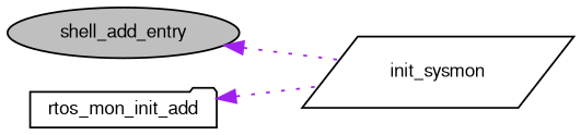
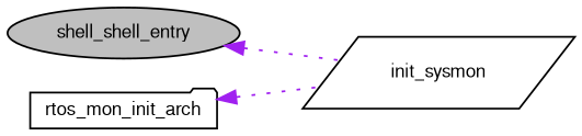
  digraph {
    rankdir=LR
    node [color=black fillcolor=white fontname=FreeSans fontsize=10 style=filled]
    edge [color=purple dir=back fontname=FreeSans fontsize=10 labelfontname=FreeSans labelfontsize=10 style=dotted]
-   n1 [fillcolor=grey75 fontcolor=black height=0.2 label=shell_add_entry shape=ellipse width=0.4]
+   n1 [fillcolor=grey75 fontcolor=black height=0.2 label=shell_shell_entry shape=ellipse width=0.4]
    n2 [height=0.2 label=init_sysmon shape=parallelogram width=0.4]
-   n3 [height=0.2 label=rtos_mon_init_add shape=folder width=0.4]
+   n3 [height=0.2 label=rtos_mon_init_arch shape=folder width=0.4]
    n1 -> n2
    n3 -> n2
  }
